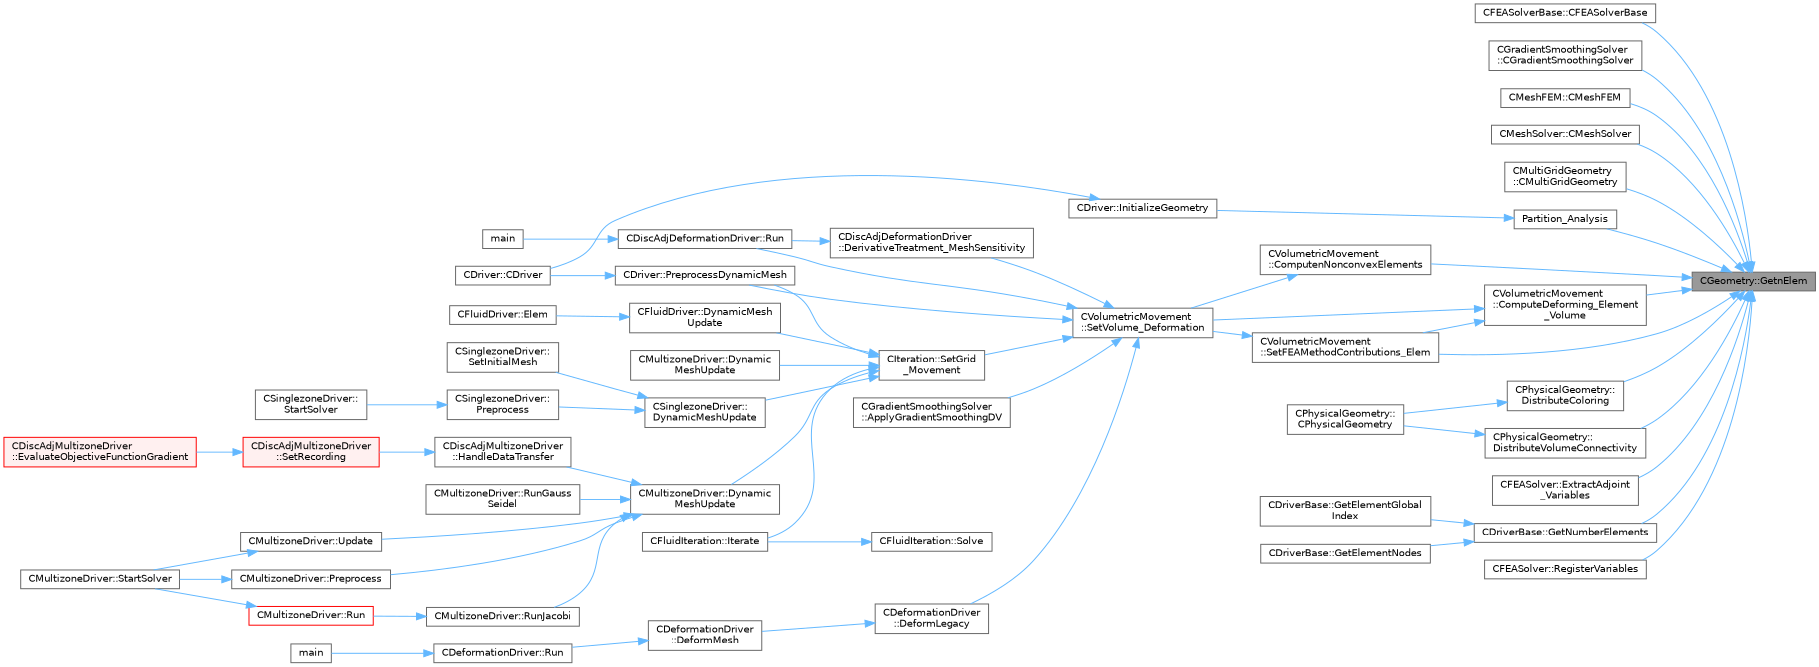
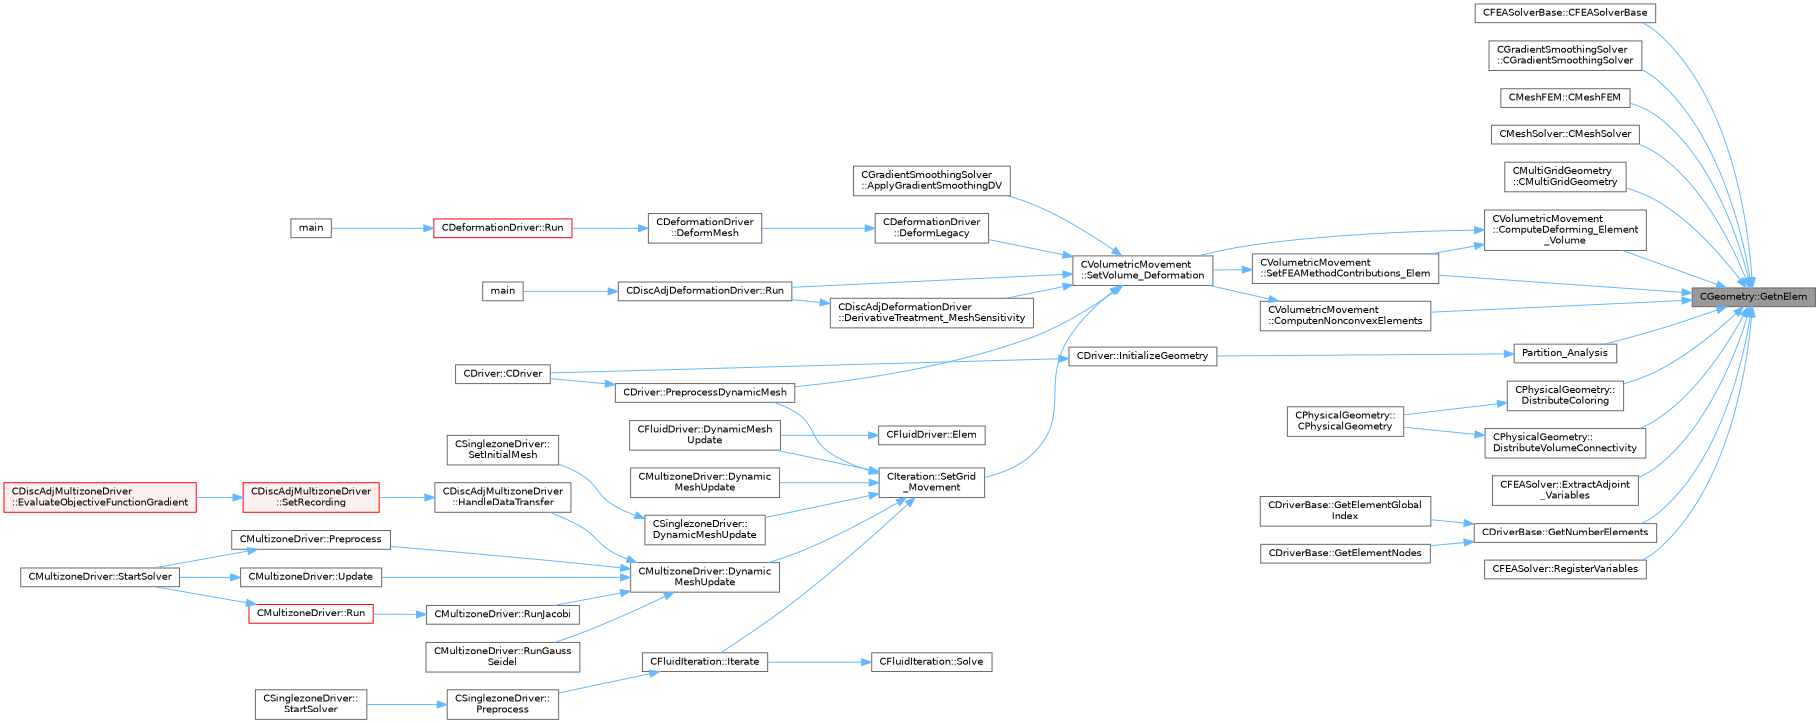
  digraph {
    rankdir=RL
    node [color=grey40 fillcolor=white fontname=Helvetica fontsize=10 shape=box style=filled]
    edge [color=steelblue1 dir=back fontname=Helvetica fontsize=10 labelfontname=Helvetica labelfontsize=10 style=solid]
    n1 [color=gray40 fillcolor=grey60 fontcolor=black height=0.2 label="CGeometry::GetnElem" width=0.4]
    n2 [height=0.2 label="CFEASolverBase::CFEASolverBase" width=0.4]
    n3 [height=0.2 label="CGradientSmoothingSolver\l::CGradientSmoothingSolver" width=0.4]
    n4 [height=0.2 label="CMeshFEM::CMeshFEM" width=0.4]
    n5 [height=0.2 label="CMeshSolver::CMeshSolver" width=0.4]
    n6 [height=0.2 label="CMultiGridGeometry\l::CMultiGridGeometry" width=0.4]
    n7 [height=0.2 label="CVolumetricMovement\l::ComputeDeforming_Element\l_Volume" width=0.4]
    n8 [height=0.2 label="CVolumetricMovement\l::SetFEAMethodContributions_Elem" width=0.4]
    n9 [height=0.2 label="CVolumetricMovement\l::ComputenNonconvexElements" width=0.4]
    n10 [height=0.2 label="CPhysicalGeometry::\lDistributeColoring" width=0.4]
    n11 [height=0.2 label="CPhysicalGeometry::\lDistributeVolumeConnectivity" width=0.4]
    n12 [height=0.2 label="CFEASolver::ExtractAdjoint\l_Variables" width=0.4]
    n13 [height=0.2 label="CDriverBase::GetNumberElements" width=0.4]
    n14 [height=0.2 label=Partition_Analysis width=0.4]
    n15 [height=0.2 label="CFEASolver::RegisterVariables" width=0.4]
    n16 [height=0.2 label="CVolumetricMovement\l::SetVolume_Deformation" width=0.4]
    n17 [height=0.2 label="CPhysicalGeometry::\lCPhysicalGeometry" width=0.4]
    n18 [height=0.2 label="CDriverBase::GetElementGlobal\lIndex" width=0.4]
    n19 [height=0.2 label="CDriverBase::GetElementNodes" width=0.4]
    n20 [height=0.2 label="CDriver::InitializeGeometry" width=0.4]
    n21 [height=0.2 label="CGradientSmoothingSolver\l::ApplyGradientSmoothingDV" width=0.4]
    n22 [height=0.2 label="CDeformationDriver\l::DeformLegacy" width=0.4]
    n23 [height=0.2 label="CDiscAdjDeformationDriver\l::DerivativeTreatment_MeshSensitivity" width=0.4]
    n24 [height=0.2 label="CDiscAdjDeformationDriver::Run" width=0.4]
    n25 [height=0.2 label="CDriver::PreprocessDynamicMesh" width=0.4]
    n26 [height=0.2 label="CIteration::SetGrid\l_Movement" width=0.4]
    n27 [height=0.2 label="CDeformationDriver\l::DeformMesh" width=0.4]
    n28 [height=0.2 label=main width=0.4]
    n29 [height=0.2 label="CDriver::CDriver" width=0.4]
    n30 [height=0.2 label="CFluidDriver::DynamicMesh\lUpdate" width=0.4]
    n31 [height=0.2 label="CMultizoneDriver::Dynamic\lMeshUpdate" width=0.4]
    n32 [height=0.2 label="CSinglezoneDriver::\lDynamicMeshUpdate" width=0.4]
    n33 [height=0.2 label="CMultizoneDriver::Dynamic\lMeshUpdate" width=0.4]
    n34 [height=0.2 label="CFluidIteration::Iterate" width=0.4]
-   n35 [height=0.2 label="CDeformationDriver::Run" width=0.4]
+   n35 [color=red height=0.2 label="CDeformationDriver::Run" width=0.4]
    n36 [height=0.2 label=main width=0.4]
    n37 [height=0.2 label="CFluidDriver::Elem" width=0.4]
    n38 [height=0.2 label="CSinglezoneDriver::\lPreprocess" width=0.4]
    n39 [height=0.2 label="CSinglezoneDriver::\lSetInitialMesh" width=0.4]
    n40 [height=0.2 label="CDiscAdjMultizoneDriver\l::HandleDataTransfer" width=0.4]
    n41 [height=0.2 label="CMultizoneDriver::Preprocess" width=0.4]
    n42 [height=0.2 label="CMultizoneDriver::RunGauss\lSeidel" width=0.4]
    n43 [height=0.2 label="CMultizoneDriver::RunJacobi" width=0.4]
    n44 [height=0.2 label="CMultizoneDriver::Update" width=0.4]
    n45 [height=0.2 label="CSinglezoneDriver::\lStartSolver" width=0.4]
    n46 [color=red fillcolor="#FFF0F0" height=0.2 label="CDiscAdjMultizoneDriver\l::SetRecording" width=0.4]
    n47 [height=0.2 label="CMultizoneDriver::StartSolver" width=0.4]
    n48 [color=red height=0.2 label="CMultizoneDriver::Run" width=0.4]
    n49 [color=red fillcolor="#FFF0F0" height=0.2 label="CDiscAdjMultizoneDriver\l::EvaluateObjectiveFunctionGradient" width=0.4]
    n50 [height=0.2 label="CFluidIteration::Solve" width=0.4]
    n1 -> n2
    n1 -> n3
    n1 -> n4
    n1 -> n5
    n1 -> n6
    n1 -> n7
    n1 -> n8
    n1 -> n9
    n1 -> n10
    n1 -> n11
    n1 -> n12
    n1 -> n13
    n1 -> n14
    n1 -> n15
    n7 -> n8
    n7 -> n16
    n8 -> n16
    n9 -> n16
    n10 -> n17
    n11 -> n17
    n13 -> n18
    n13 -> n19
    n14 -> n20
    n16 -> n21
    n16 -> n22
    n16 -> n23
    n16 -> n24
    n16 -> n25
    n16 -> n26
    n20 -> n29
    n22 -> n27
    n23 -> n24
    n24 -> n28
    n25 -> n29
    n26 -> n25
    n26 -> n30
    n26 -> n31
    n26 -> n32
    n26 -> n33
    n26 -> n34
    n27 -> n35
-   n30 -> n37
-   n32 -> n38
+   n37 -> n30
+   n34 -> n38
    n32 -> n39
    n33 -> n40
    n33 -> n41
    n33 -> n42
    n33 -> n43
    n33 -> n44
    n35 -> n36
    n38 -> n45
    n40 -> n46
    n41 -> n47
    n43 -> n48
    n44 -> n47
    n46 -> n49
    n48 -> n47
    n50 -> n34
  }
